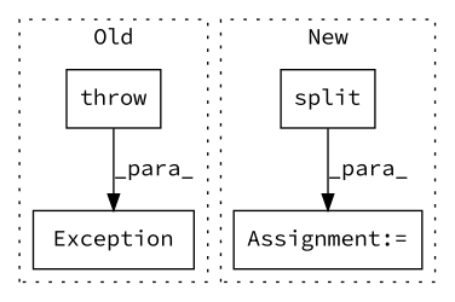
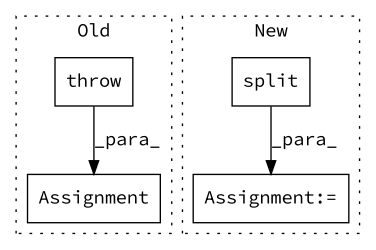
  digraph {
    fontname="Source Code Pro"
    node [a=32 fontname="Source Code Pro" shape=box]
    edge [fontname="Source Code Pro"]
-   n1 [l="10,1" label=Exception s="7926,8000"]
+   n1 [l="10,1" label=Assignment s="7926,8000"]
    n2 [a=53 l=6 label=throw s=7920]
    n3 [l="6,1" label=split s="7274,7283"]
    n4 [a=7 l="57,2" label="Assignment:=" s="7418,7494"]
    subgraph cluster_1 {
      label=Old
      style=dotted
      n1
      n2
    }
    subgraph cluster_2 {
      label=New
      style=dotted
      n3
      n4
    }
    n2 -> n1 [label=_para_]
    n3 -> n4 [label=_para_]
  }
